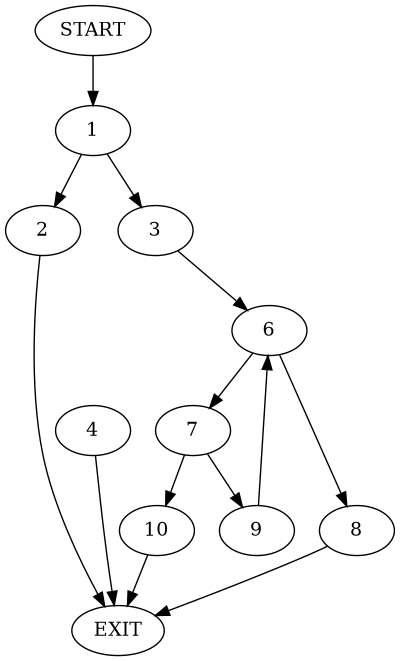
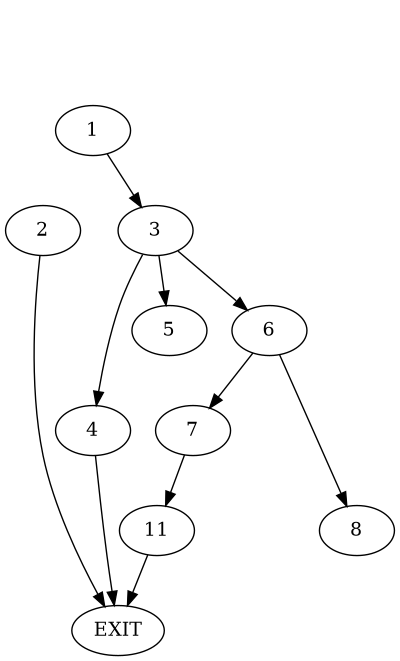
  digraph {
-   n1 [label=START]
    1
    2
    3
    n5 [label=EXIT]
    4
+   5
    6
    7
    8
-   9
-   10
-   n1 -> 1
-   1 -> 2
+   10 [label=11]
    1 -> 3
    2 -> n5
+   3 -> 4
+   3 -> 5
    3 -> 6
    4 -> n5
    6 -> 7
    6 -> 8
-   7 -> 9
    7 -> 10
-   8 -> n5
-   9 -> 6
    10 -> n5
  }
